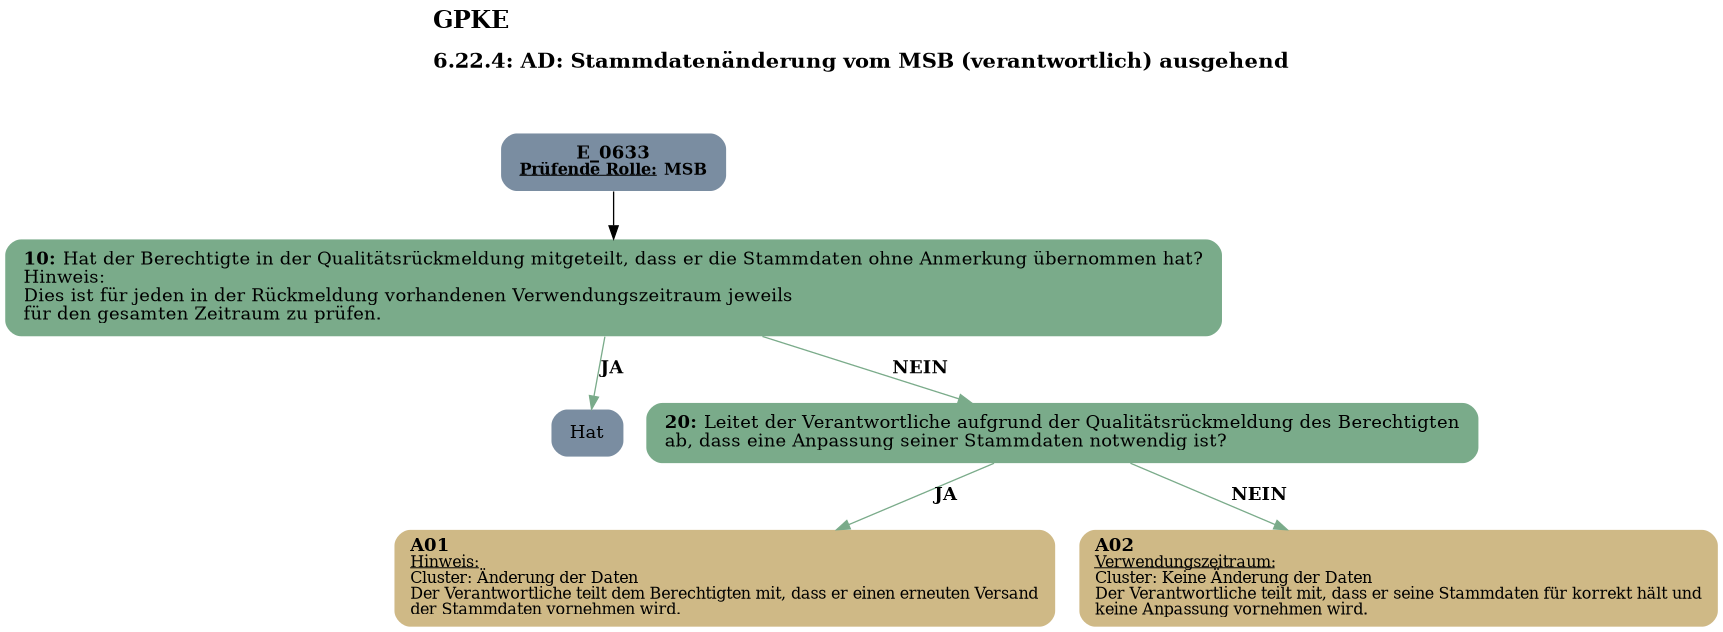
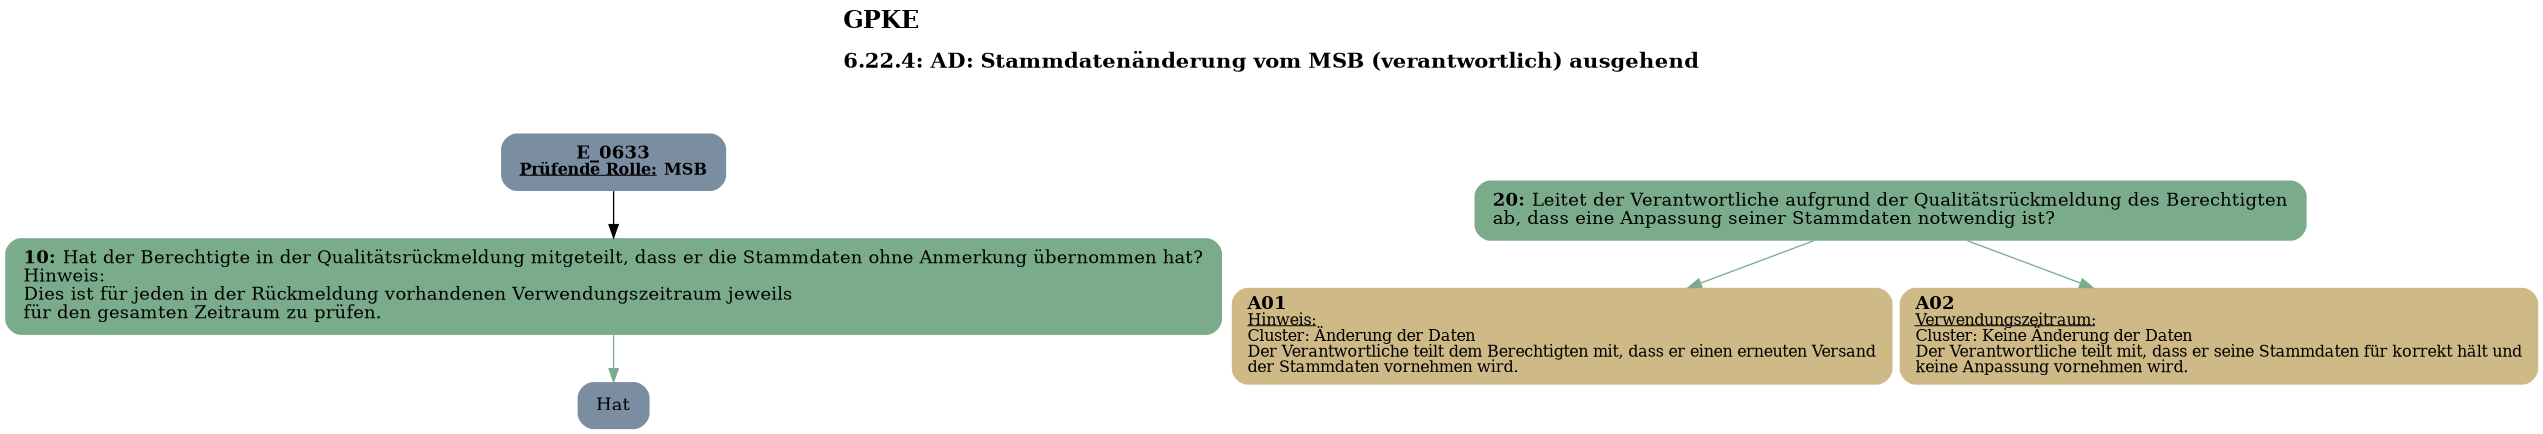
  digraph {
    concentrate=true
    label=<<B><FONT POINT-SIZE="18">GPKE</FONT></B><BR align="left"/><BR/><B><FONT POINT-SIZE="16">6.22.4: AD: Stammdatenänderung vom MSB (verantwortlich) ausgehend</FONT></B><BR align="left"/><BR/><BR/><BR/>>
    labelloc=t
    pack=true
    packmode=array
    rankdir=TB
    node [fillcolor="#7a8da1" margin="0.2,0.12" penwidth=0.0 shape=box style="filled,rounded"]
    edge [color="#7aab8a"]
    n1 [label=<<B>E_0633</B><BR align="center"/><FONT point-size="12"><B><U>Prüfende Rolle:</U> MSB</B></FONT><BR align="center"/>>]
    n2 [fillcolor="#7aab8a" label=<<B>10: </B>Hat der Berechtigte in der Qualitätsrückmeldung mitgeteilt, dass er die Stammdaten ohne Anmerkung übernommen hat?<BR align="left"/>Hinweis:<BR align="left"/>Dies ist für jeden in der Rückmeldung vorhandenen Verwendungszeitraum jeweils<BR align="left"/>für den gesamten Zeitraum zu prüfen.<BR align="left"/>>]
    n3 [label=Hat]
    n4 [fillcolor="#7aab8a" label=<<B>20: </B>Leitet der Verantwortliche aufgrund der Qualitätsrückmeldung des Berechtigten<BR align="left"/>ab, dass eine Anpassung seiner Stammdaten notwendig ist?<BR align="left"/>>]
    n5 [fillcolor="#cfb986" label=<<B>A01</B><BR align="left"/><FONT point-size="12"><U>Hinweis:</U><BR align="left"/>Cluster: Änderung der Daten<BR align="left"/>Der Verantwortliche teilt dem Berechtigten mit, dass er einen erneuten Versand<BR align="left"/>der Stammdaten vornehmen wird.<BR align="left"/></FONT>> margin="0.17,0.08"]
    n6 [fillcolor="#cfb986" label=<<B>A02</B><BR align="left"/><FONT point-size="12"><U>Verwendungszeitraum:</U><BR align="left"/>Cluster: Keine Änderung der Daten<BR align="left"/>Der Verantwortliche teilt mit, dass er seine Stammdaten für korrekt hält und<BR align="left"/>keine Anpassung vornehmen wird.<BR align="left"/></FONT>> margin="0.17,0.08"]
    n1 -> n2 [color=""]
    n2 -> n3 [label=<<B>JA</B>>]
-   n2 -> n4 [label=<<B>NEIN</B>>]
    n4 -> n5 [label=<<B>JA</B>>]
    n4 -> n6 [label=<<B>NEIN</B>>]
  }
